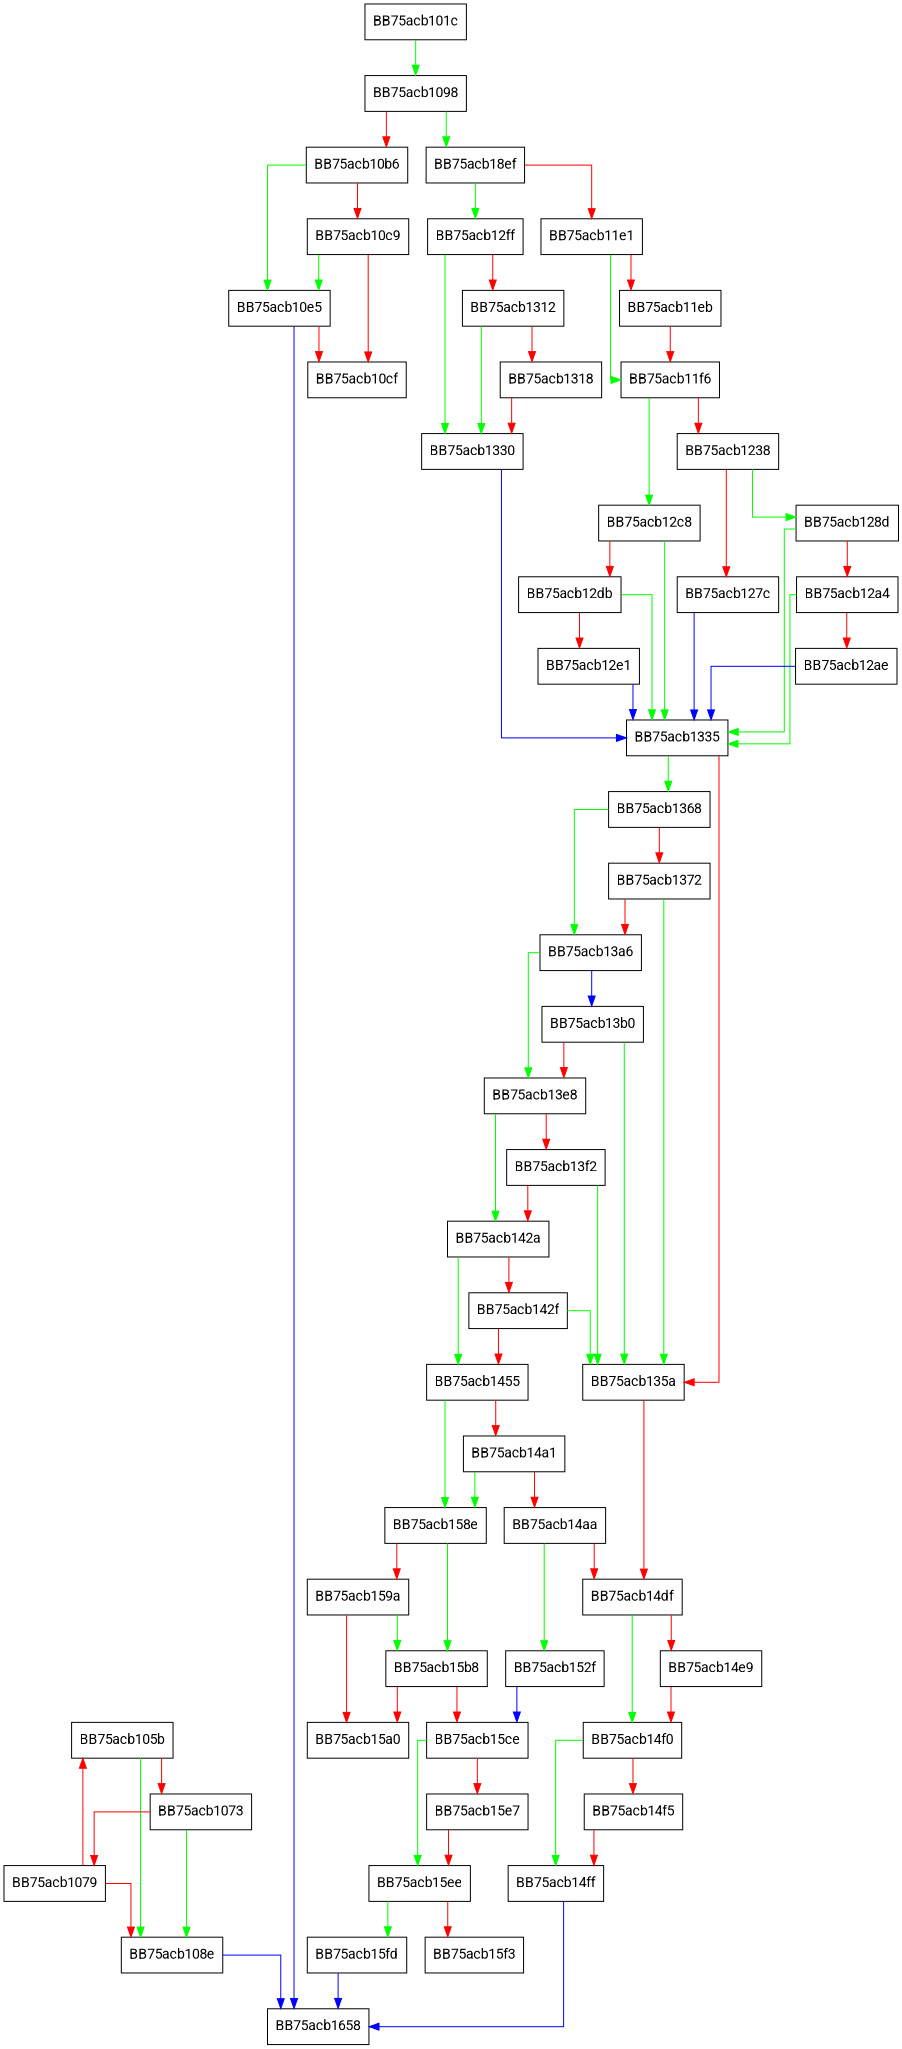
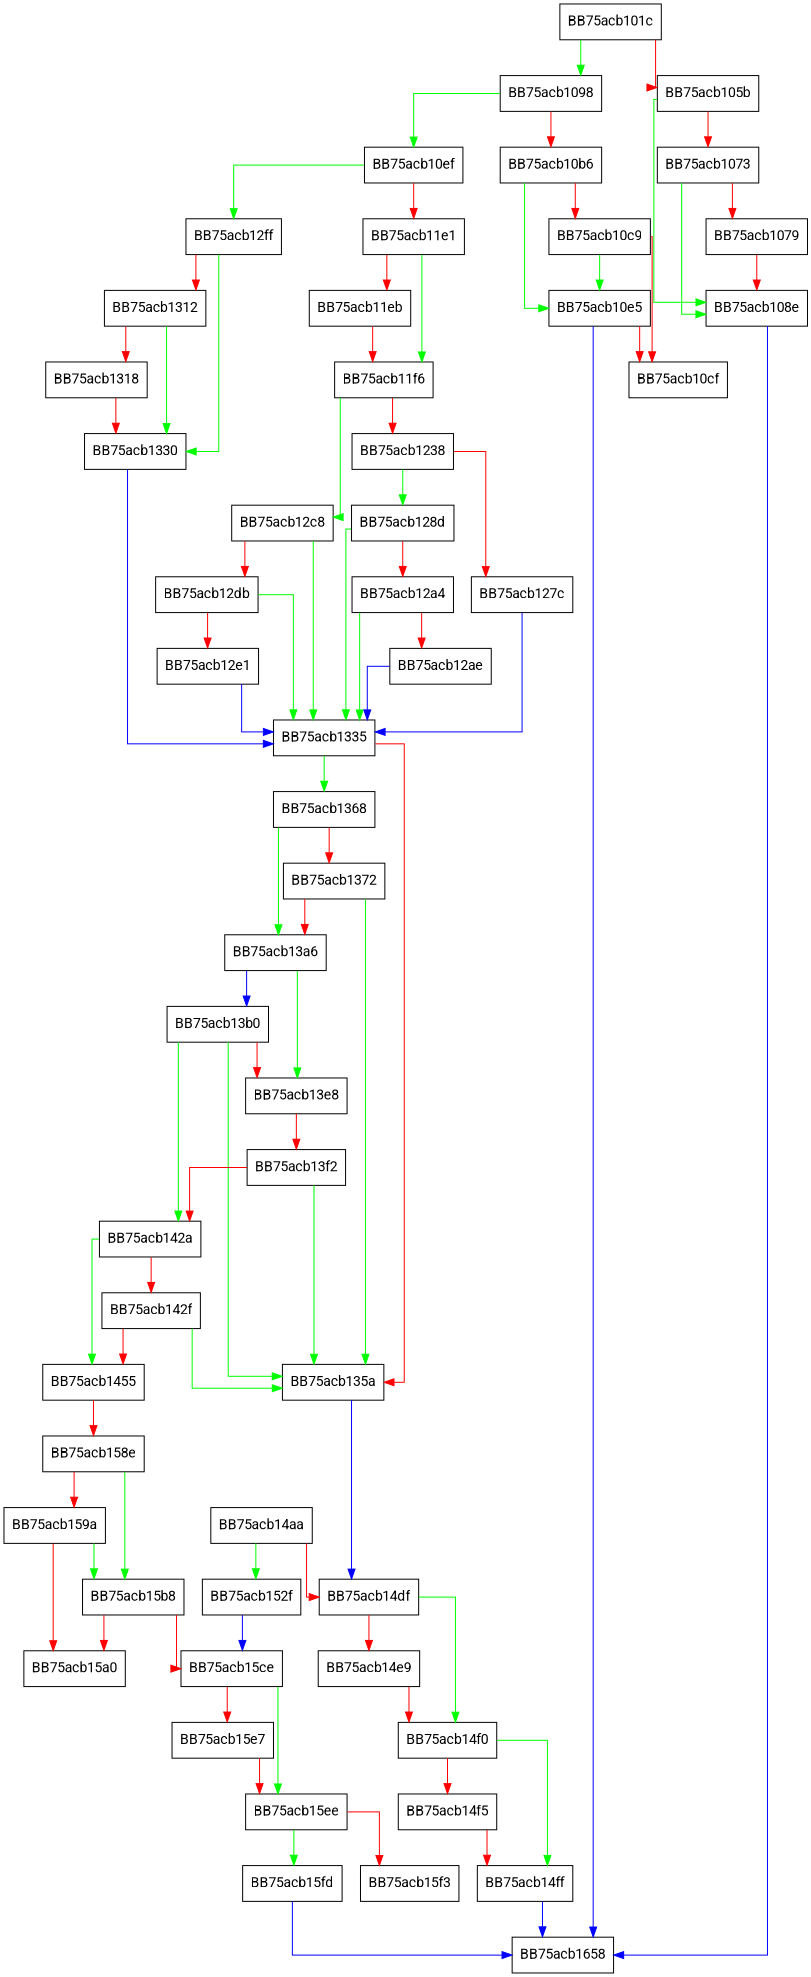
  digraph {
    fontname=Roboto
    splines=ortho
    node [fontname=Roboto shape=box]
    edge [color=red fontname=Roboto]
    BB75acb101c
    BB75acb1098
    BB75acb105b
-   BB75acb10ef [label=BB75acb18ef]
+   BB75acb10ef
    BB75acb10b6
    BB75acb108e
    BB75acb1073
    BB75acb12ff
    BB75acb11e1
    BB75acb10e5
    BB75acb10c9
    BB75acb1658
    BB75acb1079
    BB75acb1330
    BB75acb1312
    BB75acb11f6
    BB75acb11eb
    BB75acb10cf
    BB75acb1335
    BB75acb1318
    BB75acb12c8
    BB75acb1238
    BB75acb12db
    BB75acb128d
    BB75acb127c
    BB75acb1368
    BB75acb135a
    BB75acb12e1
    BB75acb12a4
    BB75acb12ae
    BB75acb13a6
    BB75acb1372
    BB75acb14df
    BB75acb13e8
    BB75acb13b0
    BB75acb14f0
    BB75acb14e9
    BB75acb14ff
    BB75acb14f5
    BB75acb142a
    BB75acb13f2
    BB75acb1455
    BB75acb142f
    BB75acb158e
-   BB75acb14a1
    BB75acb15b8
    BB75acb159a
    BB75acb14aa
    BB75acb15ce
    BB75acb15a0
    BB75acb152f
    BB75acb15ee
    BB75acb15e7
    BB75acb15fd
    BB75acb15f3
    BB75acb101c -> BB75acb1098 [color=green]
-   BB75acb1079 -> BB75acb105b
+   BB75acb101c -> BB75acb105b
    BB75acb1098 -> BB75acb10ef [color=green]
    BB75acb1098 -> BB75acb10b6
    BB75acb105b -> BB75acb108e [color=green]
    BB75acb105b -> BB75acb1073
    BB75acb10ef -> BB75acb12ff [color=green]
    BB75acb10ef -> BB75acb11e1
    BB75acb10b6 -> BB75acb10e5 [color=green]
    BB75acb10b6 -> BB75acb10c9
    BB75acb108e -> BB75acb1658 [color=blue]
    BB75acb1073 -> BB75acb108e [color=green]
    BB75acb1073 -> BB75acb1079
    BB75acb12ff -> BB75acb1330 [color=green]
    BB75acb12ff -> BB75acb1312
    BB75acb11e1 -> BB75acb11f6 [color=green]
    BB75acb11e1 -> BB75acb11eb
    BB75acb10e5 -> BB75acb1658 [color=blue]
    BB75acb10e5 -> BB75acb10cf
    BB75acb10c9 -> BB75acb10e5 [color=green]
    BB75acb10c9 -> BB75acb10cf
    BB75acb1079 -> BB75acb108e
    BB75acb1330 -> BB75acb1335 [color=blue]
    BB75acb1312 -> BB75acb1330 [color=green]
    BB75acb1312 -> BB75acb1318
    BB75acb11f6 -> BB75acb12c8 [color=green]
    BB75acb11f6 -> BB75acb1238
    BB75acb11eb -> BB75acb11f6
    BB75acb1335 -> BB75acb1368 [color=green]
    BB75acb1335 -> BB75acb135a
    BB75acb1318 -> BB75acb1330
    BB75acb12c8 -> BB75acb1335 [color=green]
    BB75acb12c8 -> BB75acb12db
    BB75acb1238 -> BB75acb128d [color=green]
    BB75acb1238 -> BB75acb127c
    BB75acb12db -> BB75acb1335 [color=green]
    BB75acb12db -> BB75acb12e1
    BB75acb128d -> BB75acb1335 [color=green]
    BB75acb128d -> BB75acb12a4
    BB75acb127c -> BB75acb1335 [color=blue]
    BB75acb1368 -> BB75acb13a6 [color=green]
    BB75acb1368 -> BB75acb1372
-   BB75acb135a -> BB75acb14df
+   BB75acb135a -> BB75acb14df [color=blue]
    BB75acb12e1 -> BB75acb1335 [color=blue]
    BB75acb12a4 -> BB75acb1335 [color=green]
    BB75acb12a4 -> BB75acb12ae
    BB75acb12ae -> BB75acb1335 [color=blue]
    BB75acb13a6 -> BB75acb13e8 [color=green]
    BB75acb13a6 -> BB75acb13b0 [color=blue]
    BB75acb1372 -> BB75acb135a [color=green]
    BB75acb1372 -> BB75acb13a6
    BB75acb14df -> BB75acb14f0 [color=green]
    BB75acb14df -> BB75acb14e9
-   BB75acb13e8 -> BB75acb142a [color=green]
+   BB75acb13b0 -> BB75acb142a [color=green]
    BB75acb13e8 -> BB75acb13f2
    BB75acb13b0 -> BB75acb135a [color=green]
    BB75acb13b0 -> BB75acb13e8
    BB75acb14f0 -> BB75acb14ff [color=green]
    BB75acb14f0 -> BB75acb14f5
    BB75acb14e9 -> BB75acb14f0
    BB75acb14ff -> BB75acb1658 [color=blue]
    BB75acb14f5 -> BB75acb14ff
    BB75acb142a -> BB75acb1455 [color=green]
    BB75acb142a -> BB75acb142f
    BB75acb13f2 -> BB75acb135a [color=green]
    BB75acb13f2 -> BB75acb142a
-   BB75acb1455 -> BB75acb158e [color=green]
-   BB75acb1455 -> BB75acb14a1
+   BB75acb1455 -> BB75acb158e
    BB75acb142f -> BB75acb135a [color=green]
    BB75acb142f -> BB75acb1455
    BB75acb158e -> BB75acb15b8 [color=green]
    BB75acb158e -> BB75acb159a
-   BB75acb14a1 -> BB75acb158e [color=green]
-   BB75acb14a1 -> BB75acb14aa
    BB75acb15b8 -> BB75acb15ce
    BB75acb15b8 -> BB75acb15a0
    BB75acb159a -> BB75acb15b8 [color=green]
    BB75acb159a -> BB75acb15a0
    BB75acb14aa -> BB75acb14df
    BB75acb14aa -> BB75acb152f [color=green]
    BB75acb15ce -> BB75acb15ee [color=green]
    BB75acb15ce -> BB75acb15e7
    BB75acb152f -> BB75acb15ce [color=blue]
    BB75acb15ee -> BB75acb15fd [color=green]
    BB75acb15ee -> BB75acb15f3
    BB75acb15e7 -> BB75acb15ee
    BB75acb15fd -> BB75acb1658 [color=blue]
  }
